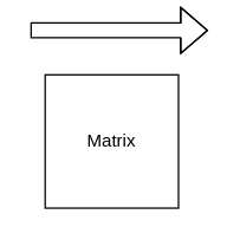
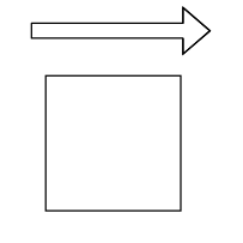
  <mxCell id="0" />
  <mxCell id="1" parent="0" />
  <mxCell id="2" value="" style="whiteSpace=wrap;html=1;aspect=fixed;" vertex="1" parent="1"><mxGeometry x="30" y="50" width="90" height="90" as="geometry" /></mxCell>
  <mxCell id="3" value="" style="shape=flexArrow;endArrow=classic;html=1;endWidth=20;endSize=5.67;" edge="1" parent="1"><mxGeometry width="50" height="50" relative="1" as="geometry"><mxPoint x="20" y="20" as="sourcePoint" /><mxPoint x="140" y="20" as="targetPoint" /><Array as="points"><mxPoint x="60" y="20" /></Array></mxGeometry></mxCell>
- <mxCell id="4" value="Matrix&lt;br&gt;" style="text;html=1;strokeColor=none;fillColor=none;align=center;verticalAlign=middle;whiteSpace=wrap;rounded=0;" vertex="1" parent="1"><mxGeometry x="55" y="85" width="40" height="20" as="geometry" /></mxCell>
